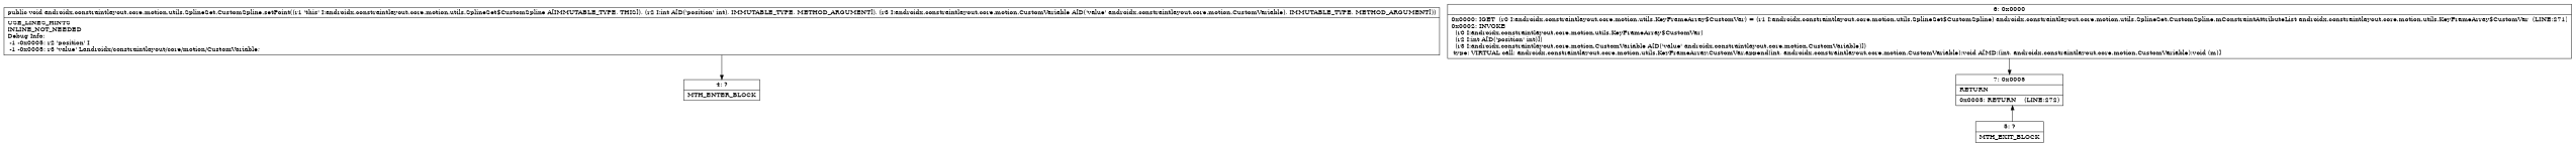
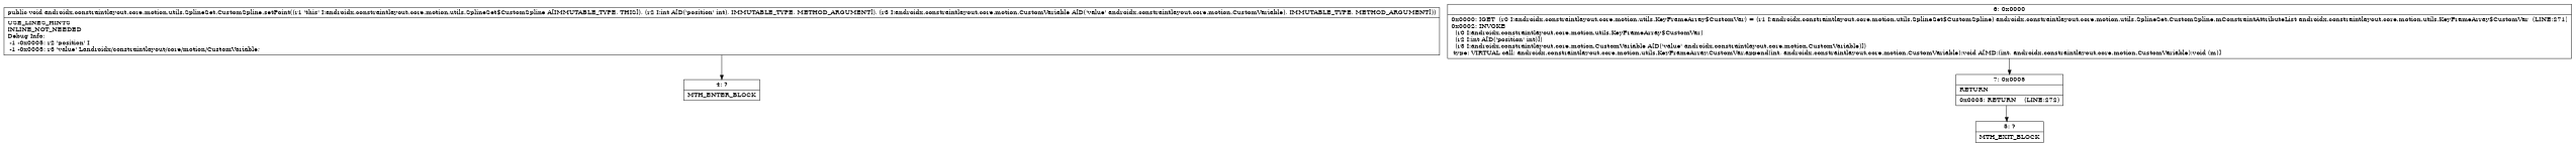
  digraph {
    node [shape=record]
    n1 [label="{4\:\ ?|MTH_ENTER_BLOCK\l}"]
    n2 [label="{6\:\ 0x0000|0x0000: IGET  (r0 I:androidx.constraintlayout.core.motion.utils.KeyFrameArray$CustomVar) = (r1 I:androidx.constraintlayout.core.motion.utils.SplineSet$CustomSpline) androidx.constraintlayout.core.motion.utils.SplineSet.CustomSpline.mConstraintAttributeList androidx.constraintlayout.core.motion.utils.KeyFrameArray$CustomVar  (LINE:271)\l0x0002: INVOKE  \l  (r0 I:androidx.constraintlayout.core.motion.utils.KeyFrameArray$CustomVar)\l  (r2 I:int A[D('position' int)])\l  (r3 I:androidx.constraintlayout.core.motion.CustomVariable A[D('value' androidx.constraintlayout.core.motion.CustomVariable)])\l type: VIRTUAL call: androidx.constraintlayout.core.motion.utils.KeyFrameArray.CustomVar.append(int, androidx.constraintlayout.core.motion.CustomVariable):void A[MD:(int, androidx.constraintlayout.core.motion.CustomVariable):void (m)]\l}"]
    n3 [label="{7\:\ 0x0005|RETURN\l|0x0005: RETURN    (LINE:272)\l}"]
    n4 [label="{5\:\ ?|MTH_EXIT_BLOCK\l}"]
    n5 [label="{public void androidx.constraintlayout.core.motion.utils.SplineSet.CustomSpline.setPoint((r1 'this' I:androidx.constraintlayout.core.motion.utils.SplineSet$CustomSpline A[IMMUTABLE_TYPE, THIS]), (r2 I:int A[D('position' int), IMMUTABLE_TYPE, METHOD_ARGUMENT]), (r3 I:androidx.constraintlayout.core.motion.CustomVariable A[D('value' androidx.constraintlayout.core.motion.CustomVariable), IMMUTABLE_TYPE, METHOD_ARGUMENT]))  | USE_LINES_HINTS\lINLINE_NOT_NEEDED\lDebug Info:\l  \-1 \-0x0005: r2 'position' I\l  \-1 \-0x0005: r3 'value' Landroidx\/constraintlayout\/core\/motion\/CustomVariable;\l}"]
    n2 -> n3
-   n4 -> n3
+   n3 -> n4
    n5 -> n1
  }
